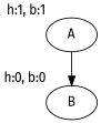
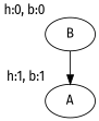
  digraph {
    fontname="Fira Sans"
    node [fontname="Fira Sans"]
    n1 [label=A xlabel="h:1, b:1"]
    n2 [label=B xlabel="h:0, b:0"]
-   n1 -> n2 [fontname="Fira Sans"]
+   n2 -> n1 [fontname="Fira Sans"]
  }
